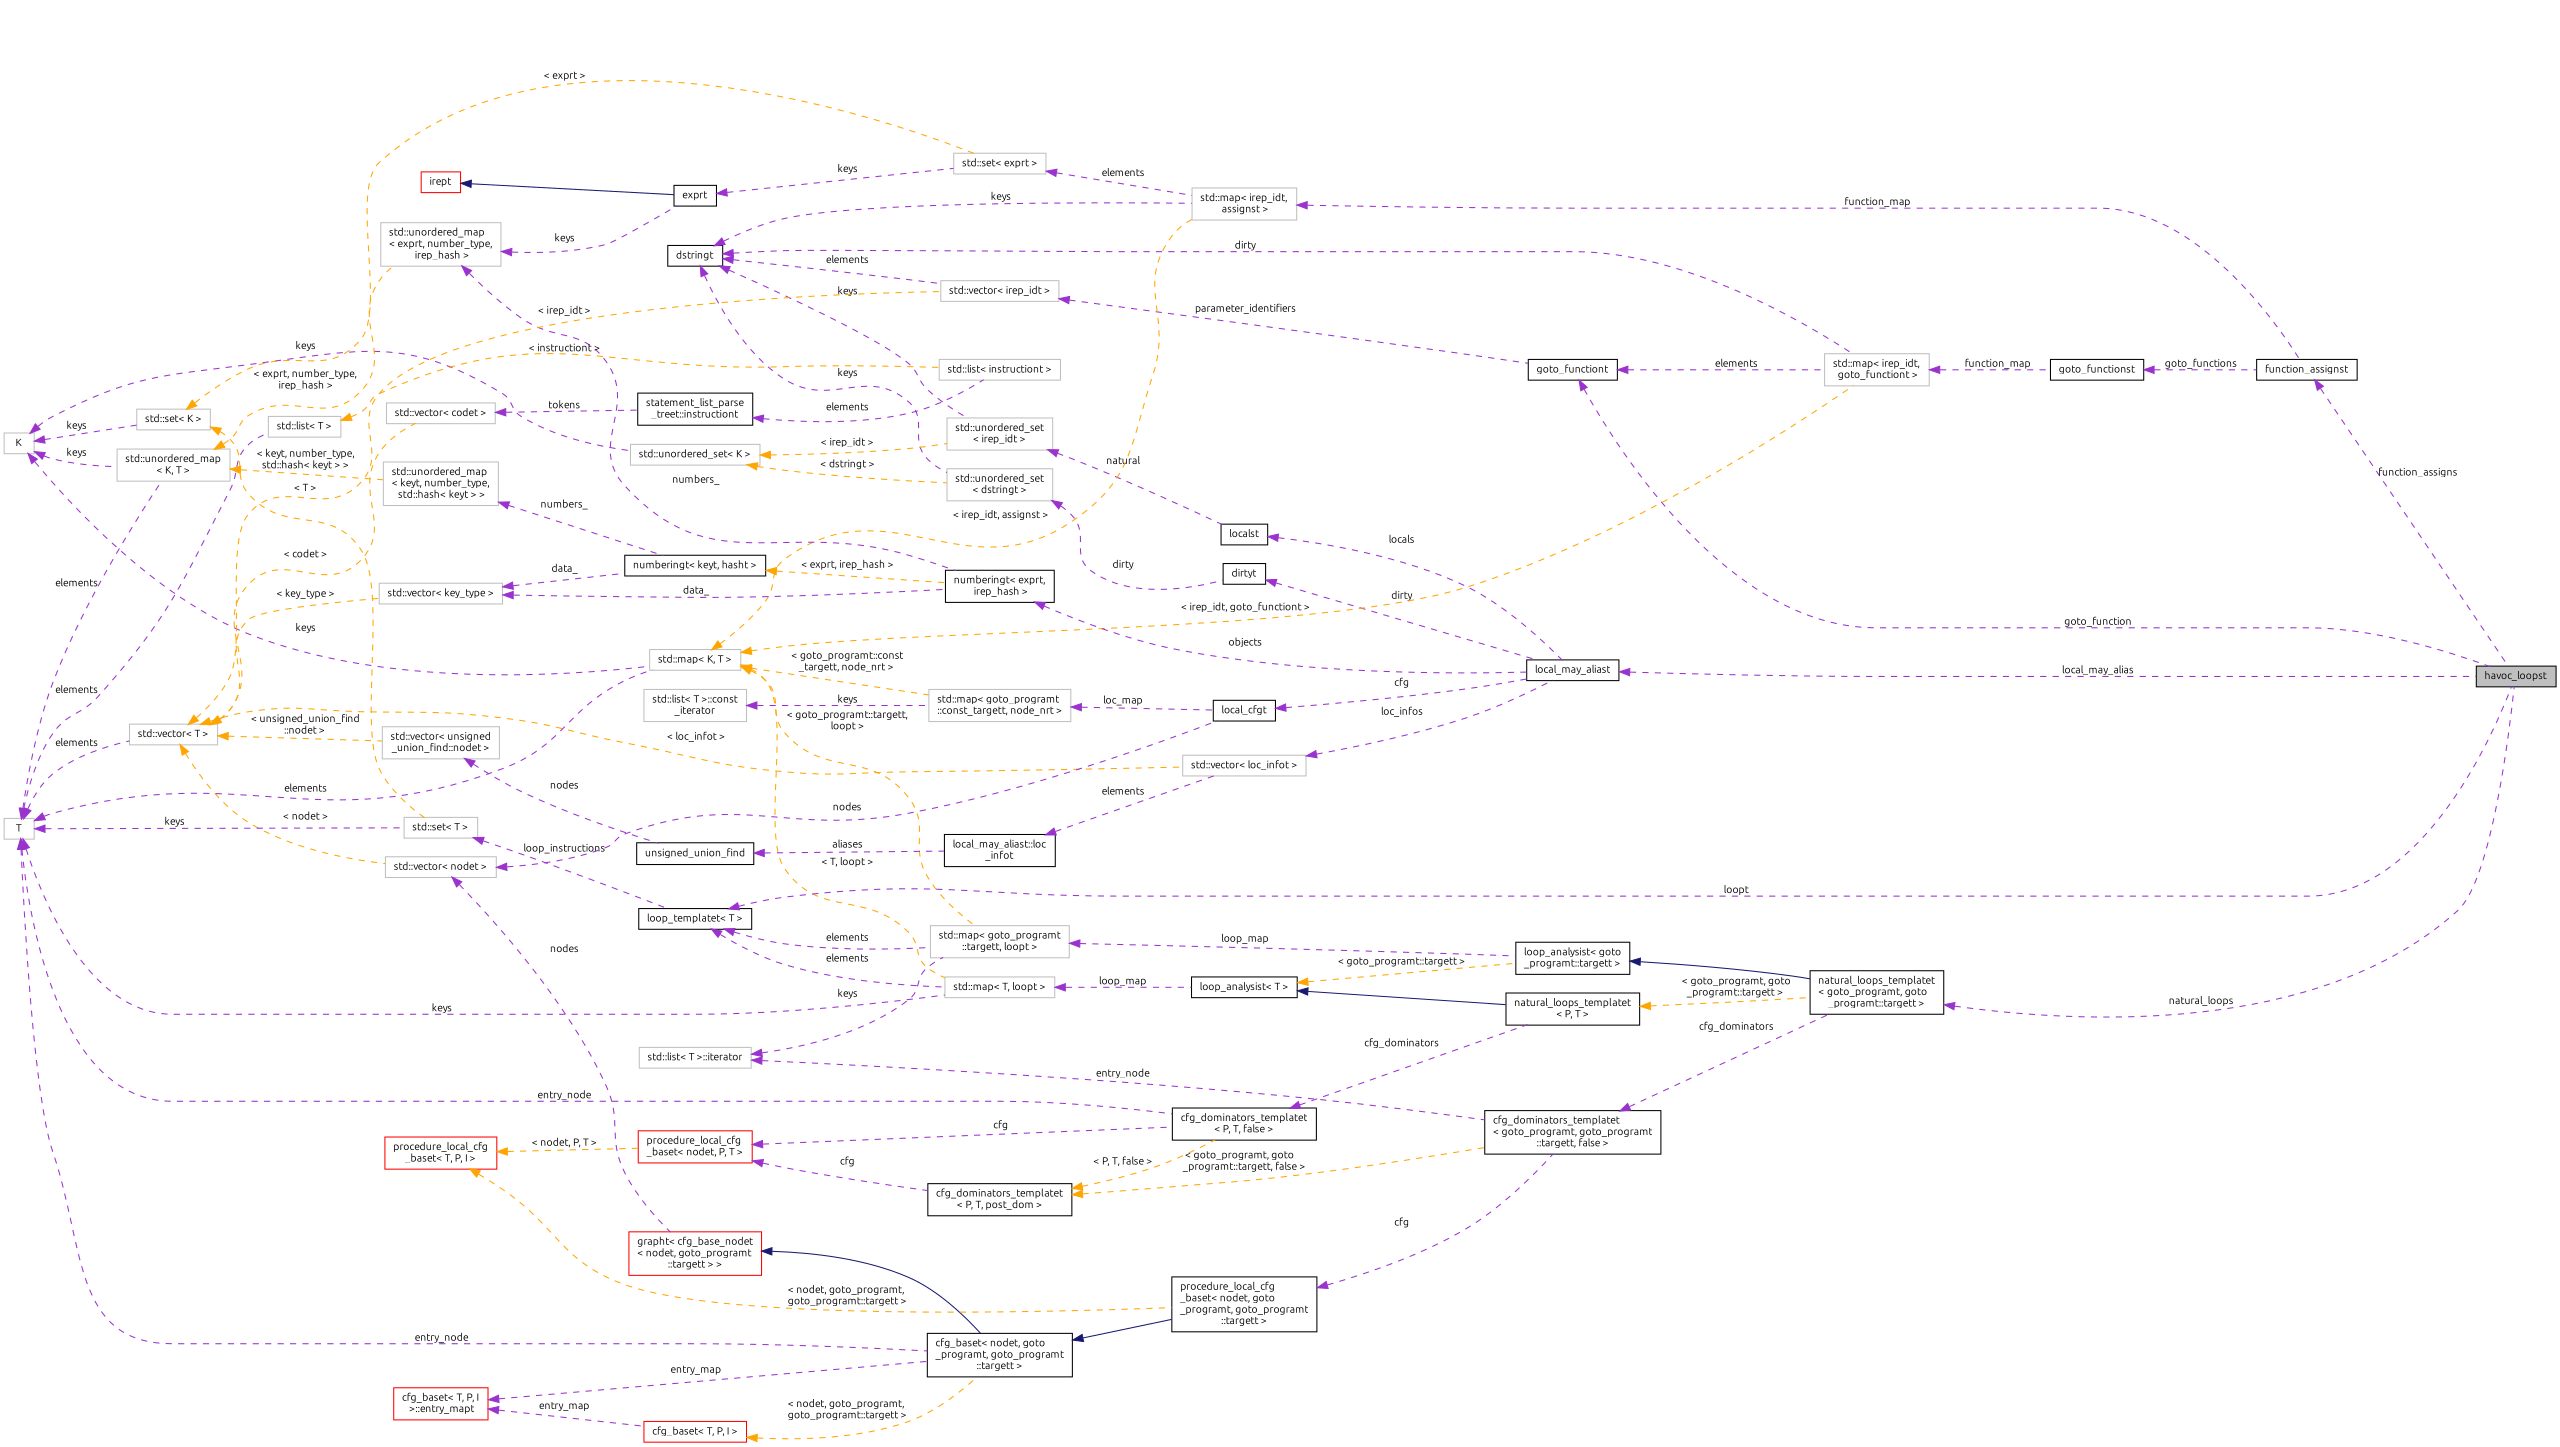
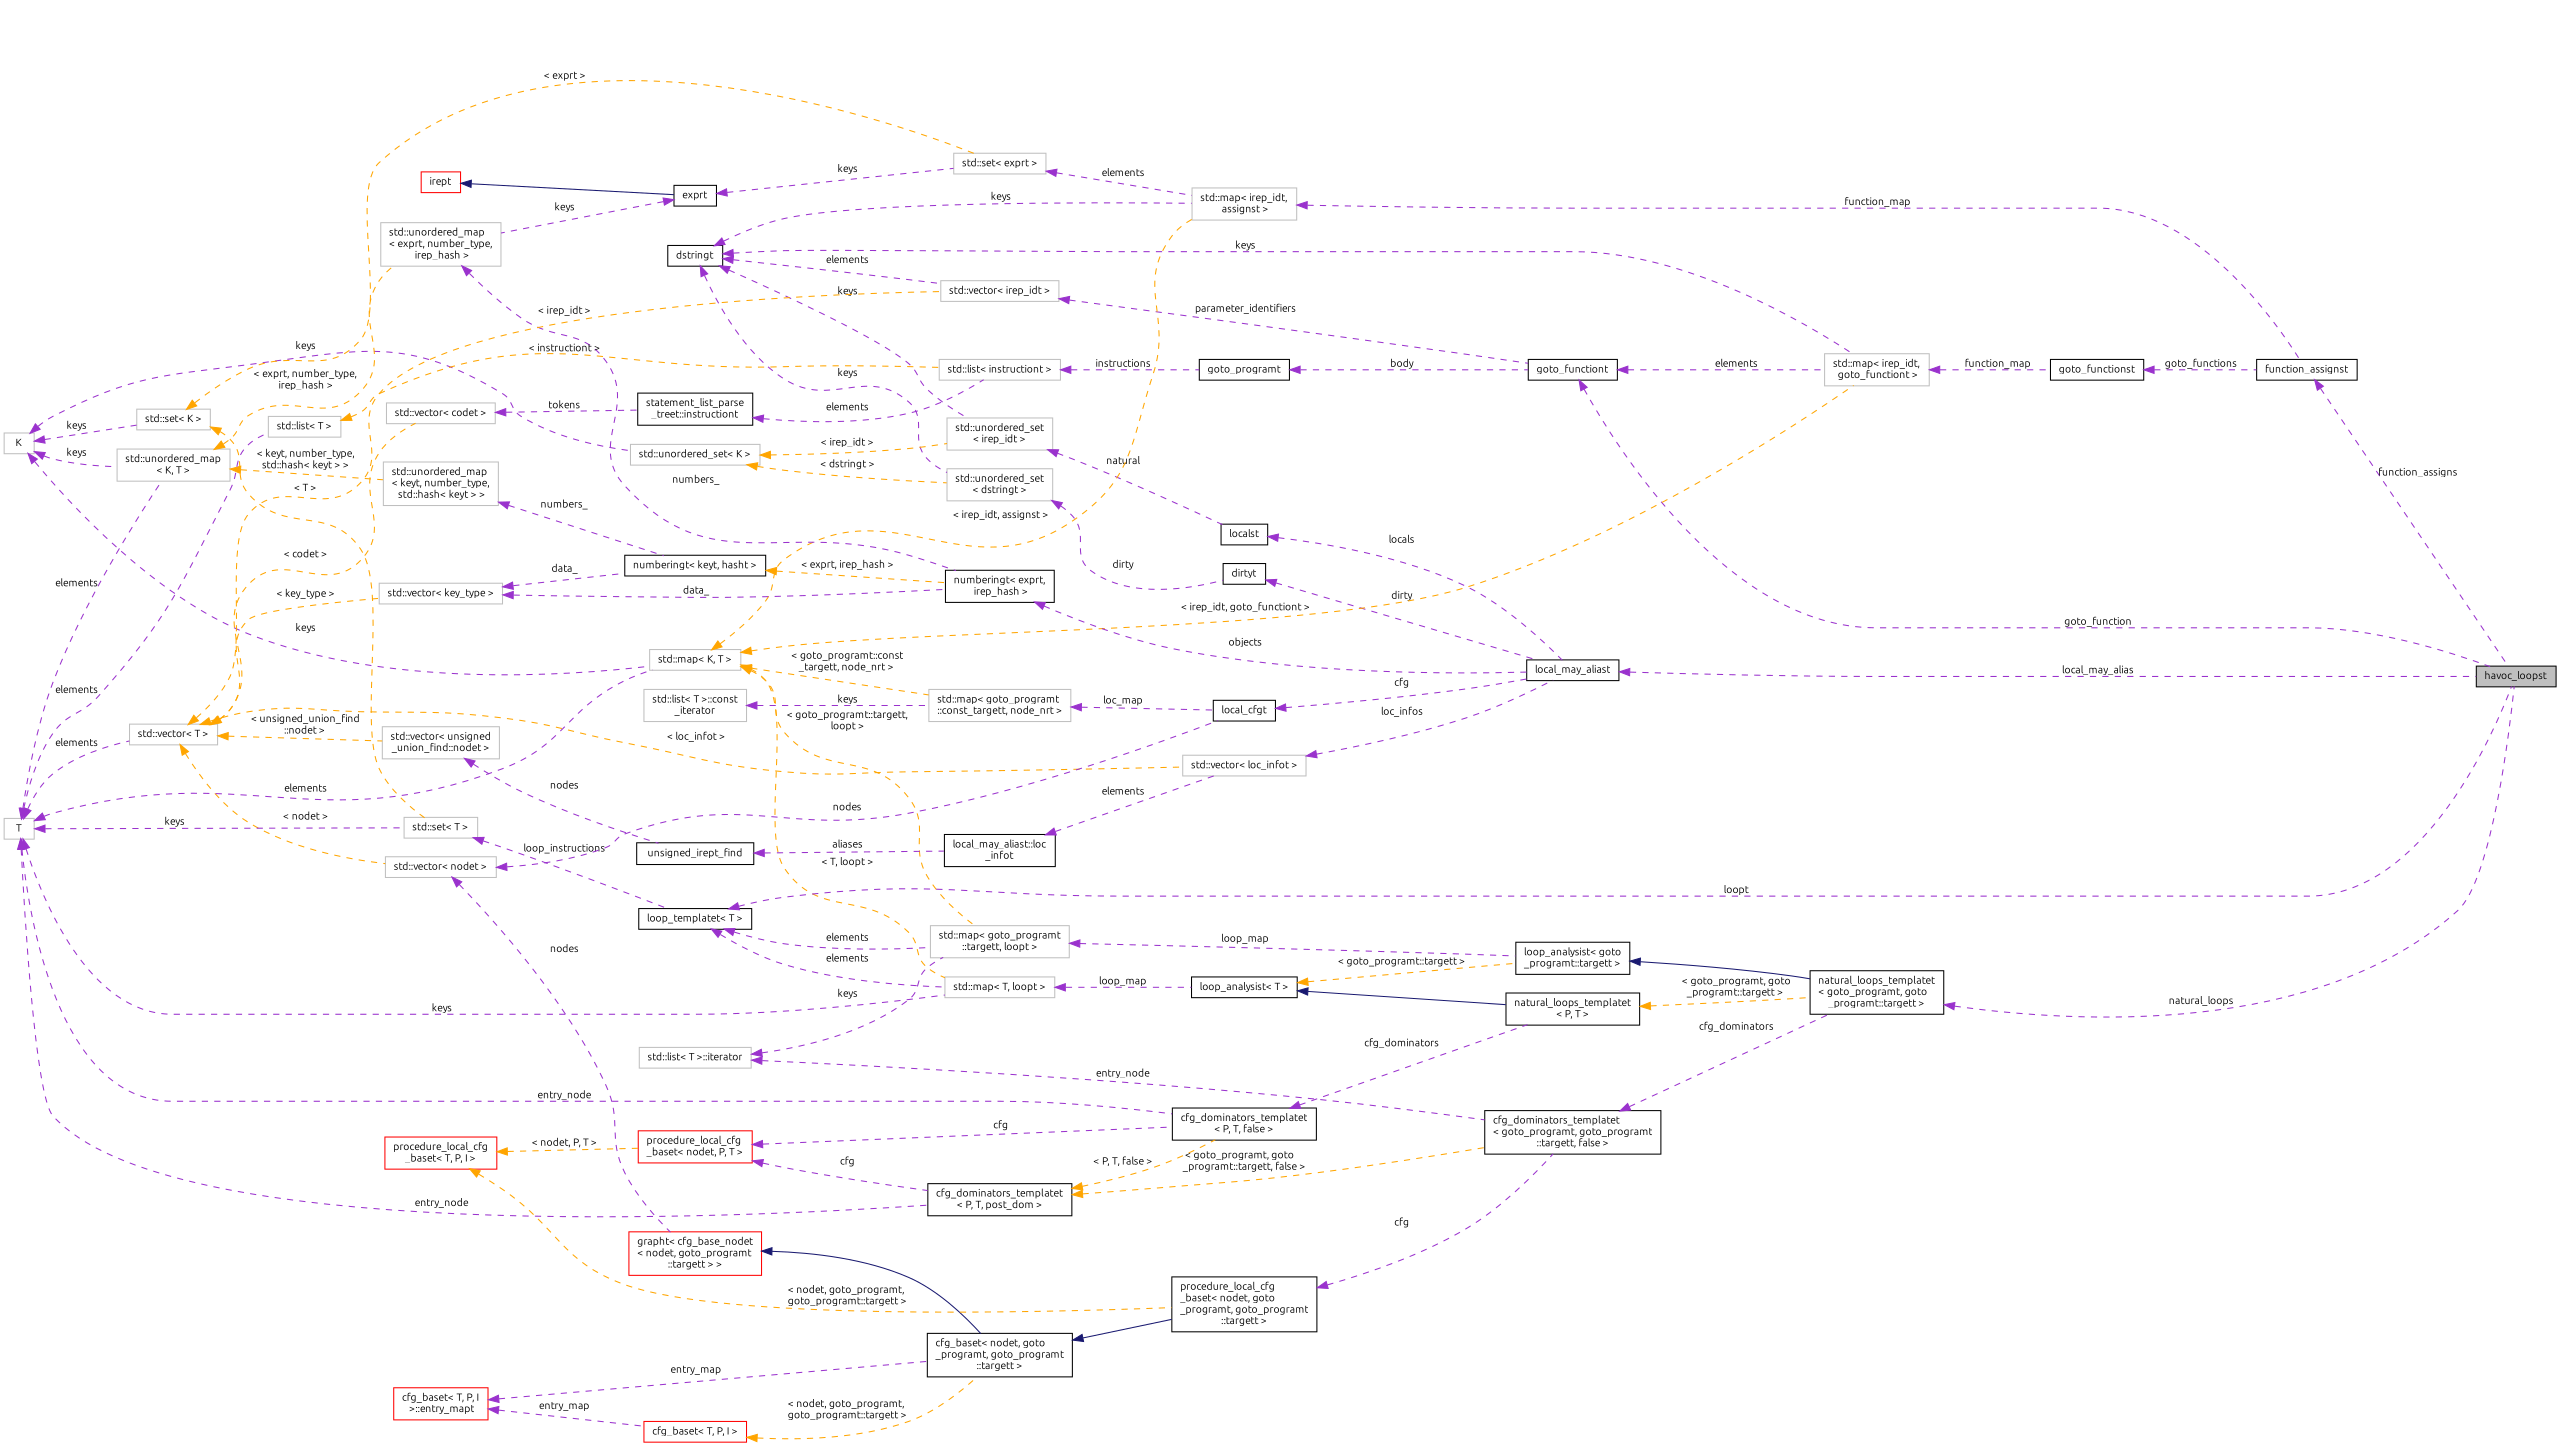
  digraph {
    fontname=Ubuntu
    rankdir=LR
    node [color=grey75 fontname=Ubuntu fontsize=10 shape=record]
    edge [color=darkorchid3 dir=back fontname=Ubuntu fontsize=10 labelfontname=Helvetica labelfontsize=10 style=dashed]
    n1 [color=black fillcolor=grey75 fontcolor=black height=0.2 label=havoc_loopst style=filled width=0.4]
    n2 [color=black height=0.2 label=local_may_aliast width=0.4]
    n3 [color=black height=0.2 label=dirtyt width=0.4]
    n4 [height=0.2 label="std::unordered_set\l\< dstringt \>" width=0.4]
    n5 [color=black height=0.2 label=dstringt width=0.4]
    n6 [height=0.2 label="std::unordered_set\l\< irep_idt \>" width=0.4]
    n7 [height=0.2 label="std::vector\< irep_idt \>" width=0.4]
    n8 [height=0.2 label="std::map\< irep_idt,\l assignst \>" width=0.4]
    n9 [height=0.2 label="std::map\< irep_idt,\l goto_functiont \>" width=0.4]
    n10 [color=black height=0.2 label=localst width=0.4]
    n11 [color=black height=0.2 label=goto_functiont width=0.4]
    n12 [color=black height=0.2 label=function_assignst width=0.4]
    n13 [color=black height=0.2 label=goto_functionst width=0.4]
    n14 [height=0.2 label="std::unordered_set\< K \>" width=0.4]
    n15 [height=0.2 label=K width=0.4]
    n16 [height=0.2 label="std::map\< K, T \>" width=0.4]
    n17 [height=0.2 label="std::unordered_map\l\< K, T \>" width=0.4]
    n18 [height=0.2 label="std::set\< K \>" width=0.4]
    n19 [height=0.2 label="std::map\< T, loopt \>" width=0.4]
    n20 [height=0.2 label="std::map\< goto_programt\l::const_targett, node_nrt \>" width=0.4]
    n21 [height=0.2 label="std::map\< goto_programt\l::targett, loopt \>" width=0.4]
    n22 [height=0.2 label="std::unordered_map\l\< exprt, number_type,\l irep_hash \>" width=0.4]
    n23 [height=0.2 label="std::unordered_map\l\< keyt, number_type,\l std::hash\< keyt \> \>" width=0.4]
    n24 [height=0.2 label="std::set\< T \>" width=0.4]
    n25 [height=0.2 label="std::set\< exprt \>" width=0.4]
    n26 [height=0.2 label="std::vector\< loc_infot \>" width=0.4]
    n27 [color=black height=0.2 label="local_may_aliast::loc\l_infot" width=0.4]
-   n28 [color=black height=0.2 label=unsigned_union_find width=0.4]
+   n28 [color=black height=0.2 label=unsigned_irept_find width=0.4]
    n29 [height=0.2 label="std::vector\< unsigned\l_union_find::nodet \>" width=0.4]
    n30 [height=0.2 label="std::vector\< T \>" width=0.4]
    n31 [height=0.2 label="std::vector\< nodet \>" width=0.4]
    n32 [height=0.2 label="std::vector\< key_type \>" width=0.4]
    n33 [height=0.2 label="std::vector\< codet \>" width=0.4]
    n34 [color=black height=0.2 label=local_cfgt width=0.4]
    n35 [color=red height=0.2 label="grapht\< cfg_base_nodet\l\< nodet, goto_programt\l::targett \> \>" width=0.4]
    n36 [color=black height=0.2 label="numberingt\< exprt,\l irep_hash \>" width=0.4]
    n37 [color=black height=0.2 label="numberingt\< keyt, hasht \>" width=0.4]
    n38 [color=black height=0.2 label="statement_list_parse\l_treet::instructiont" width=0.4]
    n39 [height=0.2 label=T width=0.4]
    n40 [height=0.2 label="std::list\< T \>" width=0.4]
    n41 [color=black height=0.2 label="cfg_dominators_templatet\l\< P, T, post_dom \>" width=0.4]
    n42 [color=black height=0.2 label="cfg_dominators_templatet\l\< P, T, false \>" width=0.4]
    n43 [height=0.2 label="std::list\< instructiont \>" width=0.4]
    n44 [color=black height=0.2 label="loop_templatet\< T \>" width=0.4]
    n45 [color=black height=0.2 label="loop_analysist\< T \>" width=0.4]
    n46 [color=black height=0.2 label="cfg_dominators_templatet\l\< goto_programt, goto_programt\l::targett, false \>" width=0.4]
    n47 [color=black height=0.2 label="natural_loops_templatet\l\< P, T \>" width=0.4]
    n48 [color=black height=0.2 label="cfg_baset\< nodet, goto\l_programt, goto_programt\l::targett \>" width=0.4]
    n49 [height=0.2 label="std::list\< T \>::const\l_iterator" width=0.4]
    n50 [color=black height=0.2 label="loop_analysist\< goto\l_programt::targett \>" width=0.4]
    n51 [color=black height=0.2 label=exprt width=0.4]
    n52 [color=red height=0.2 label=irept width=0.4]
+   n53 [color=black height=0.2 label=goto_programt width=0.4]
    n54 [color=black height=0.2 label="natural_loops_templatet\l\< goto_programt, goto\l_programt::targett \>" width=0.4]
    n55 [height=0.2 label="std::list\< T \>::iterator" width=0.4]
    n56 [color=black height=0.2 label="procedure_local_cfg\l_baset\< nodet, goto\l_programt, goto_programt\l::targett \>" width=0.4]
    n57 [color=red height=0.2 label="cfg_baset\< T, P, I\l \>::entry_mapt" width=0.4]
    n58 [color=red height=0.2 label="cfg_baset\< T, P, I \>" width=0.4]
    n59 [color=red height=0.2 label="procedure_local_cfg\l_baset\< T, P, I \>" width=0.4]
    n60 [color=red height=0.2 label="procedure_local_cfg\l_baset\< nodet, P, T \>" width=0.4]
    n2 -> n1 [label=" local_may_alias"]
    n3 -> n2 [label=" dirty"]
    n4 -> n3 [label=" dirty"]
    n5 -> n4 [label=" keys"]
    n5 -> n6 [label=" keys"]
    n5 -> n7 [label=" elements"]
    n5 -> n8 [label=" keys"]
-   n5 -> n9 [label=" dirty"]
+   n5 -> n9 [label=" keys"]
    n6 -> n10 [label=" natural"]
    n7 -> n11 [label=" parameter_identifiers"]
    n8 -> n12 [label=" function_map"]
    n9 -> n13 [label=" function_map"]
    n10 -> n2 [label=" locals"]
    n11 -> n1 [label=" goto_function"]
    n11 -> n9 [label=" elements"]
    n12 -> n1 [label=" function_assigns"]
    n13 -> n12 [label=" goto_functions"]
    n14 -> n4 [color=orange label=" \< dstringt \>"]
    n14 -> n6 [color=orange label=" \< irep_idt \>"]
    n15 -> n14 [label=" keys"]
    n15 -> n16 [label=" keys"]
    n15 -> n17 [label=" keys"]
    n15 -> n18 [label=" keys"]
    n16 -> n8 [color=orange label=" \< irep_idt, assignst \>"]
    n16 -> n9 [color=orange label=" \< irep_idt, goto_functiont \>"]
    n16 -> n19 [color=orange label=" \< T, loopt \>"]
    n16 -> n20 [color=orange label=" \< goto_programt::const\l_targett, node_nrt \>"]
    n16 -> n21 [color=orange label=" \< goto_programt::targett,\l loopt \>"]
    n17 -> n22 [color=orange label=" \< exprt, number_type,\l irep_hash \>"]
    n17 -> n23 [color=orange label=" \< keyt, number_type,\l std::hash\< keyt \> \>"]
    n18 -> n24 [color=orange label=" \< T \>"]
    n18 -> n25 [color=orange label=" \< exprt \>"]
    n19 -> n45 [label=" loop_map"]
    n20 -> n34 [label=" loc_map"]
    n21 -> n50 [label=" loop_map"]
    n22 -> n36 [label=" numbers_"]
    n23 -> n37 [label=" numbers_"]
    n24 -> n44 [label=" loop_instructions"]
    n25 -> n8 [label=" elements"]
    n26 -> n2 [label=" loc_infos"]
    n27 -> n26 [label=" elements"]
    n28 -> n27 [label=" aliases"]
    n29 -> n28 [label=" nodes"]
    n30 -> n7 [color=orange label=" \< irep_idt \>"]
    n30 -> n26 [color=orange label=" \< loc_infot \>"]
    n30 -> n29 [color=orange label=" \< unsigned_union_find\l::nodet \>"]
    n30 -> n31 [color=orange label=" \< nodet \>"]
    n30 -> n32 [color=orange label=" \< key_type \>"]
    n30 -> n33 [color=orange label=" \< codet \>"]
    n31 -> n34 [label=" nodes"]
    n31 -> n35 [label=" nodes"]
    n32 -> n36 [label=" data_"]
    n32 -> n37 [label=" data_"]
    n33 -> n38 [label=" tokens"]
    n34 -> n2 [label=" cfg"]
    n35 -> n48 [color=midnightblue style=solid]
    n36 -> n2 [label=" objects"]
    n37 -> n36 [color=orange label=" \< exprt, irep_hash \>"]
    n38 -> n43 [label=" elements"]
    n39 -> n16 [label=" elements"]
    n39 -> n17 [label=" elements"]
    n39 -> n19 [label=" keys"]
    n39 -> n24 [label=" keys"]
    n39 -> n30 [label=" elements"]
    n39 -> n40 [label=" elements"]
-   n39 -> n48 [label=" entry_node"]
+   n39 -> n41 [label=" entry_node"]
    n39 -> n42 [label=" entry_node"]
    n40 -> n43 [color=orange label=" \< instructiont \>"]
    n41 -> n42 [color=orange label=" \< P, T, false \>"]
    n41 -> n46 [color=orange label=" \< goto_programt, goto\l_programt::targett, false \>"]
    n42 -> n47 [label=" cfg_dominators"]
+   n43 -> n53 [label=" instructions"]
    n44 -> n1 [label=" loopt"]
    n44 -> n19 [label=" elements"]
    n44 -> n21 [label=" elements"]
    n45 -> n47 [color=midnightblue style=solid]
    n45 -> n50 [color=orange label=" \< goto_programt::targett \>"]
    n46 -> n54 [label=" cfg_dominators"]
    n47 -> n54 [color=orange label=" \< goto_programt, goto\l_programt::targett \>"]
    n48 -> n56 [color=midnightblue style=solid]
    n49 -> n20 [label=" keys"]
    n50 -> n54 [color=midnightblue style=solid]
-   n22 -> n51 [label=" keys"]
+   n51 -> n22 [label=" keys"]
    n51 -> n25 [label=" keys"]
    n52 -> n51 [color=midnightblue style=solid]
+   n53 -> n11 [label=" body"]
    n54 -> n1 [label=" natural_loops"]
    n55 -> n21 [label=" keys"]
    n55 -> n46 [label=" entry_node"]
    n56 -> n46 [label=" cfg"]
    n57 -> n48 [label=" entry_map"]
    n57 -> n58 [label=" entry_map"]
    n58 -> n48 [color=orange label=" \< nodet, goto_programt,\l goto_programt::targett \>"]
    n59 -> n56 [color=orange label=" \< nodet, goto_programt,\l goto_programt::targett \>"]
    n59 -> n60 [color=orange label=" \< nodet, P, T \>"]
    n60 -> n41 [label=" cfg"]
    n60 -> n42 [label=" cfg"]
  }
